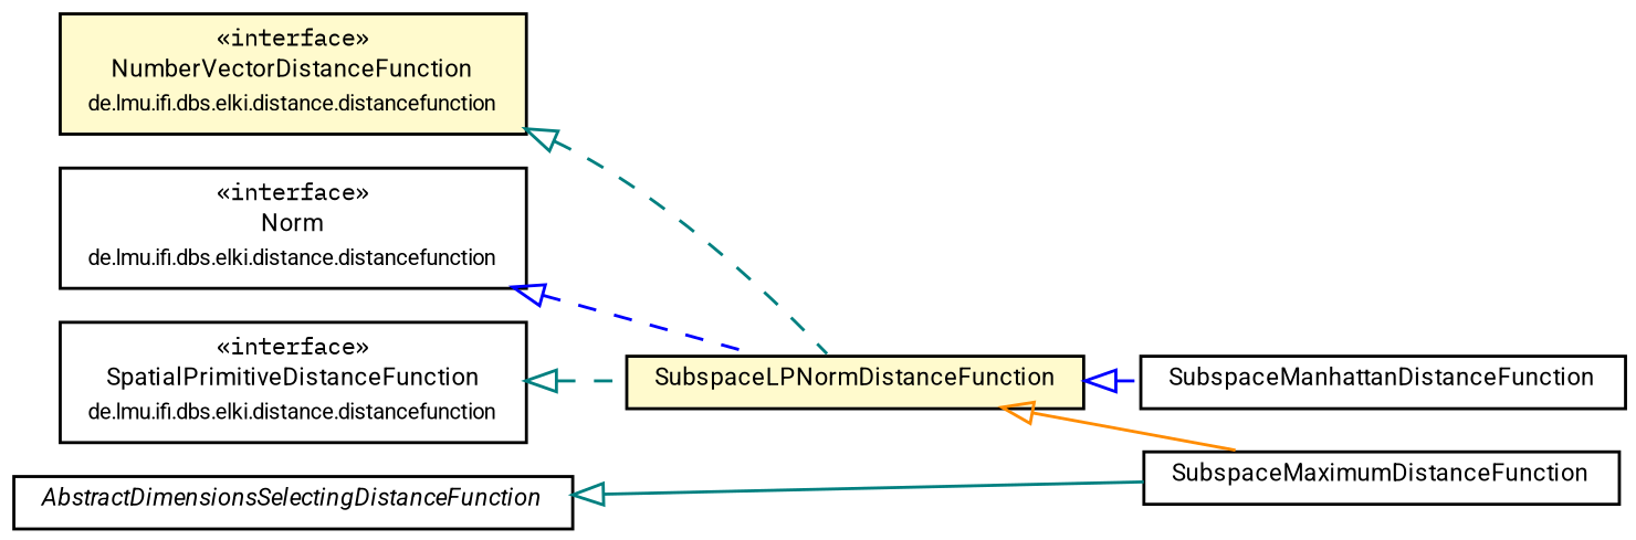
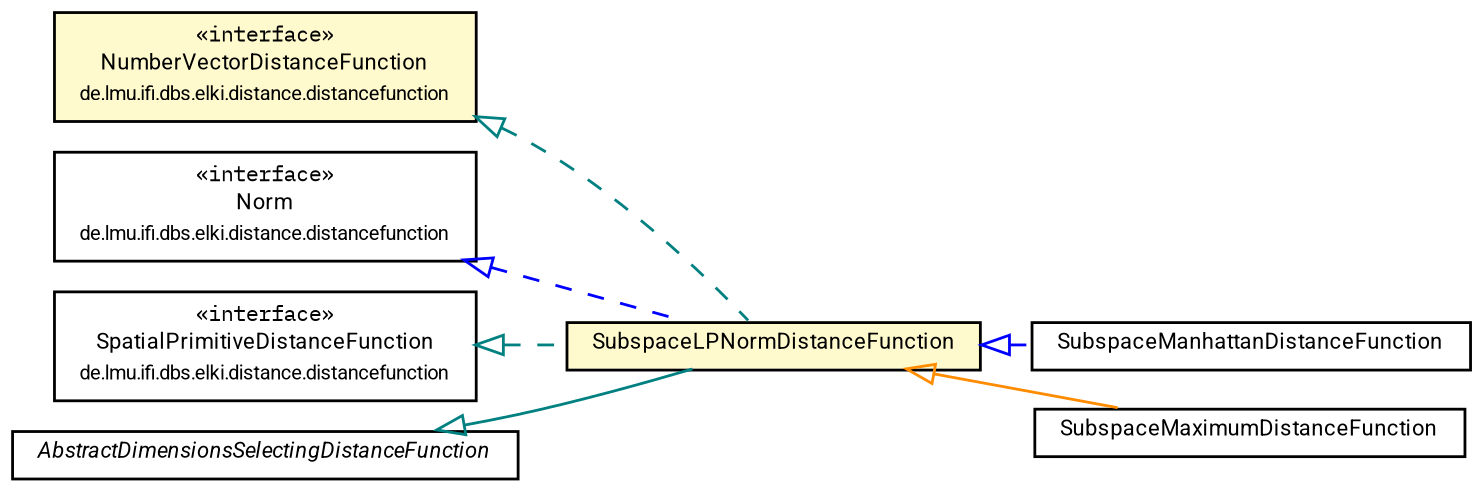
  digraph {
    fontname="IBM Plex Mono"
    nodesep=0.15
    rankdir=LR
    ranksep=0.25
    node [fontcolor=black fontname="IBM Plex Mono" fontsize=8 margin=0 shape=plaintext]
    edge [arrowtail=empty color=teal dir=back fontname="IBM Plex Mono" fontsize=7 labelfontname=Roboto labelfontsize=7 style=dashed weight=9]
    n1 [height=0 label=<<table title="de.lmu.ifi.dbs.elki.distance.distancefunction.NumberVectorDistanceFunction" border="0" cellborder="1" cellspacing="0" cellpadding="2" bgcolor="LemonChiffon" href="../NumberVectorDistanceFunction.html" target="_parent"> 		<tr><td><table border="0" cellspacing="0" cellpadding="1"> 		<tr><td align="center" balign="center"> &#171;interface&#187; </td></tr> 		<tr><td align="center" balign="center"> <font face="Roboto">NumberVectorDistanceFunction</font> </td></tr> 		<tr><td align="center" balign="center"> <font face="Roboto" point-size="7.0">de.lmu.ifi.dbs.elki.distance.distancefunction</font> </td></tr> 		</table></td></tr> 		</table>> width=0]
    n2 [height=0 label=<<table title="de.lmu.ifi.dbs.elki.distance.distancefunction.subspace.SubspaceLPNormDistanceFunction" border="0" cellborder="1" cellspacing="0" cellpadding="2" bgcolor="lemonChiffon" href="SubspaceLPNormDistanceFunction.html" target="_parent"> 		<tr><td><table border="0" cellspacing="0" cellpadding="1"> 		<tr><td align="center" balign="center"> <font face="Roboto">SubspaceLPNormDistanceFunction</font> </td></tr> 		</table></td></tr> 		</table>> width=0]
    n3 [height=0 label=<<table title="de.lmu.ifi.dbs.elki.distance.distancefunction.subspace.SubspaceMaximumDistanceFunction" border="0" cellborder="1" cellspacing="0" cellpadding="2" href="SubspaceMaximumDistanceFunction.html" target="_parent"> 		<tr><td><table border="0" cellspacing="0" cellpadding="1"> 		<tr><td align="center" balign="center"> <font face="Roboto">SubspaceMaximumDistanceFunction</font> </td></tr> 		</table></td></tr> 		</table>> width=0]
    n4 [height=0 label=<<table title="de.lmu.ifi.dbs.elki.distance.distancefunction.subspace.SubspaceManhattanDistanceFunction" border="0" cellborder="1" cellspacing="0" cellpadding="2" href="SubspaceManhattanDistanceFunction.html" target="_parent"> 		<tr><td><table border="0" cellspacing="0" cellpadding="1"> 		<tr><td align="center" balign="center"> <font face="Roboto">SubspaceManhattanDistanceFunction</font> </td></tr> 		</table></td></tr> 		</table>> width=0]
    n5 [height=0 label=<<table title="de.lmu.ifi.dbs.elki.distance.distancefunction.Norm" border="0" cellborder="1" cellspacing="0" cellpadding="2" href="../Norm.html" target="_parent"> 		<tr><td><table border="0" cellspacing="0" cellpadding="1"> 		<tr><td align="center" balign="center"> &#171;interface&#187; </td></tr> 		<tr><td align="center" balign="center"> <font face="Roboto">Norm</font> </td></tr> 		<tr><td align="center" balign="center"> <font face="Roboto" point-size="7.0">de.lmu.ifi.dbs.elki.distance.distancefunction</font> </td></tr> 		</table></td></tr> 		</table>> width=0]
    n6 [height=0 label=<<table title="de.lmu.ifi.dbs.elki.distance.distancefunction.SpatialPrimitiveDistanceFunction" border="0" cellborder="1" cellspacing="0" cellpadding="2" href="../SpatialPrimitiveDistanceFunction.html" target="_parent"> 		<tr><td><table border="0" cellspacing="0" cellpadding="1"> 		<tr><td align="center" balign="center"> &#171;interface&#187; </td></tr> 		<tr><td align="center" balign="center"> <font face="Roboto">SpatialPrimitiveDistanceFunction</font> </td></tr> 		<tr><td align="center" balign="center"> <font face="Roboto" point-size="7.0">de.lmu.ifi.dbs.elki.distance.distancefunction</font> </td></tr> 		</table></td></tr> 		</table>> width=0]
    n7 [height=0 label=<<table title="de.lmu.ifi.dbs.elki.distance.distancefunction.subspace.AbstractDimensionsSelectingDistanceFunction" border="0" cellborder="1" cellspacing="0" cellpadding="2" href="AbstractDimensionsSelectingDistanceFunction.html" target="_parent"> 		<tr><td><table border="0" cellspacing="0" cellpadding="1"> 		<tr><td align="center" balign="center"> <font face="Roboto"><i>AbstractDimensionsSelectingDistanceFunction</i></font> </td></tr> 		</table></td></tr> 		</table>> width=0]
    n1 -> n2
    n2 -> n3 [color=darkorange weight=10 style=""]
    n2 -> n4 [color=blue weight=10]
    n5 -> n2 [color=blue]
    n6 -> n2
-   n7 -> n3 [weight=10 style=""]
+   n7 -> n2 [weight=10 style=""]
  }
